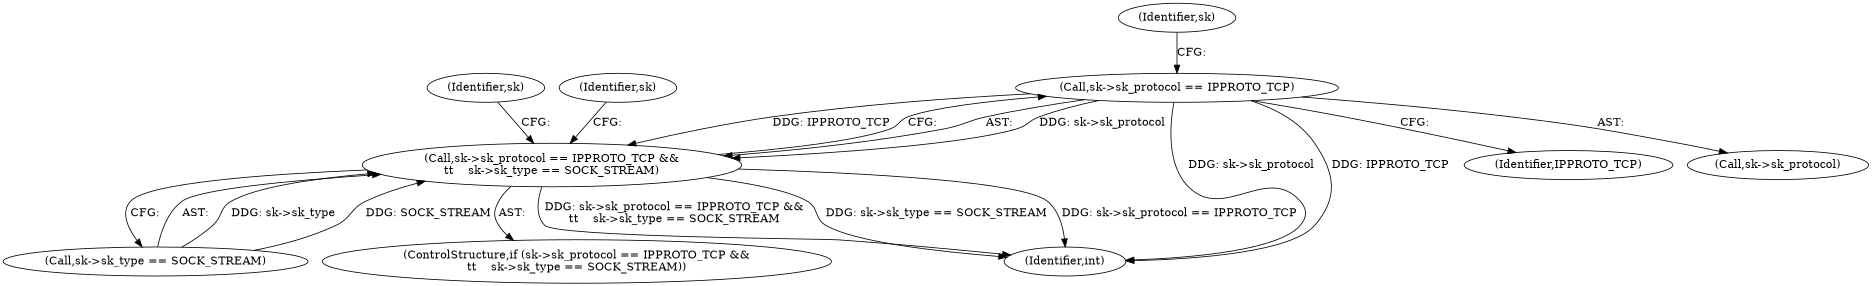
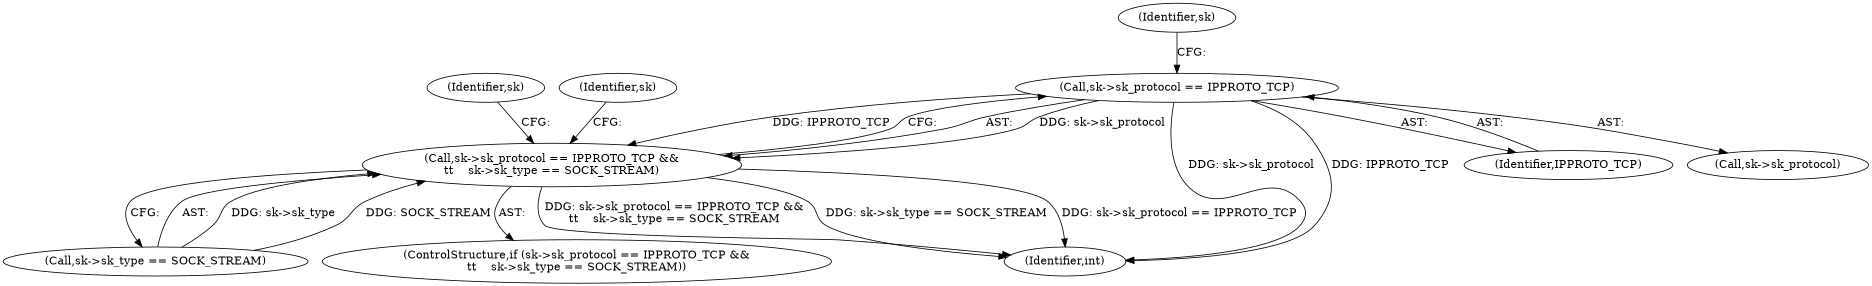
  digraph {
    n1 [label="(Call,sk->sk_protocol == IPPROTO_TCP)"]
    n2 [label="(Call,sk->sk_protocol == IPPROTO_TCP &&\n\t\t    sk->sk_type == SOCK_STREAM)"]
    n3 [label="(Identifier,int)"]
    n4 [label="(Identifier,IPPROTO_TCP)"]
    n5 [label="(Call,sk->sk_protocol)"]
    n6 [label="(Call,sk->sk_type == SOCK_STREAM)"]
    n7 [label="(ControlStructure,if (sk->sk_protocol == IPPROTO_TCP &&\n\t\t    sk->sk_type == SOCK_STREAM))"]
    n8 [label="(Identifier,sk)"]
    n9 [label="(Identifier,sk)"]
    n10 [label="(Identifier,sk)"]
    n1 -> n2 [label="AST: "]
    n1 -> n2 [label="DDG: sk->sk_protocol"]
    n1 -> n2 [label="DDG: IPPROTO_TCP"]
    n1 -> n3 [label="DDG: sk->sk_protocol"]
    n1 -> n3 [label="DDG: IPPROTO_TCP"]
-   n1 -> n4 [label="CFG: "]
+   n1 -> n4 [label="AST: "]
    n1 -> n5 [label="AST: "]
    n2 -> n1 [label="CFG: "]
    n2 -> n3 [label="DDG: sk->sk_type == SOCK_STREAM"]
    n2 -> n3 [label="DDG: sk->sk_protocol == IPPROTO_TCP"]
    n2 -> n3 [label="DDG: sk->sk_protocol == IPPROTO_TCP &&\n\t\t    sk->sk_type == SOCK_STREAM"]
    n2 -> n6 [label="CFG: "]
    n2 -> n7 [label="AST: "]
+   n4 -> n1 [label="AST: "]
    n6 -> n2 [label="AST: "]
    n6 -> n2 [label="DDG: sk->sk_type"]
    n6 -> n2 [label="DDG: SOCK_STREAM"]
    n8 -> n2 [label="CFG: "]
    n9 -> n2 [label="CFG: "]
    n10 -> n1 [label="CFG: "]
  }
